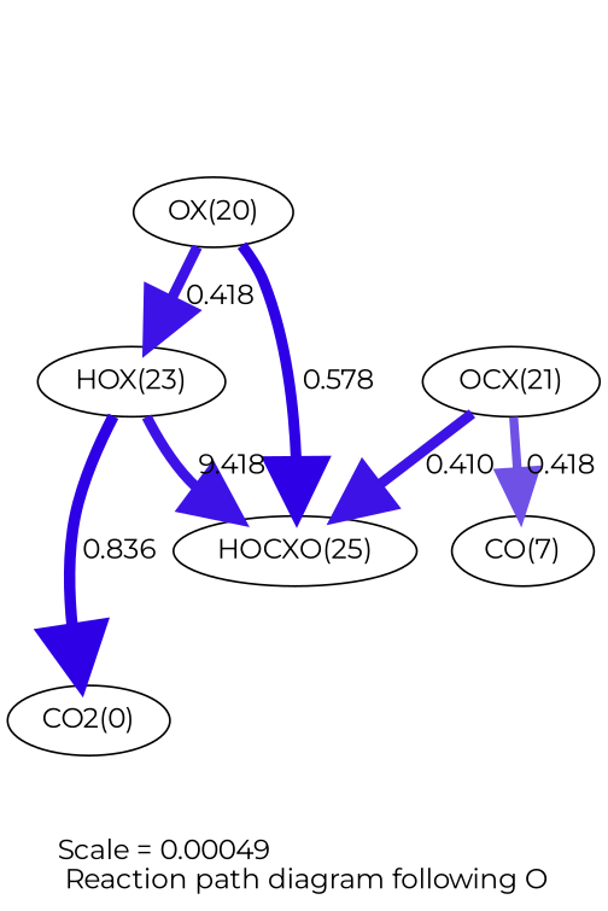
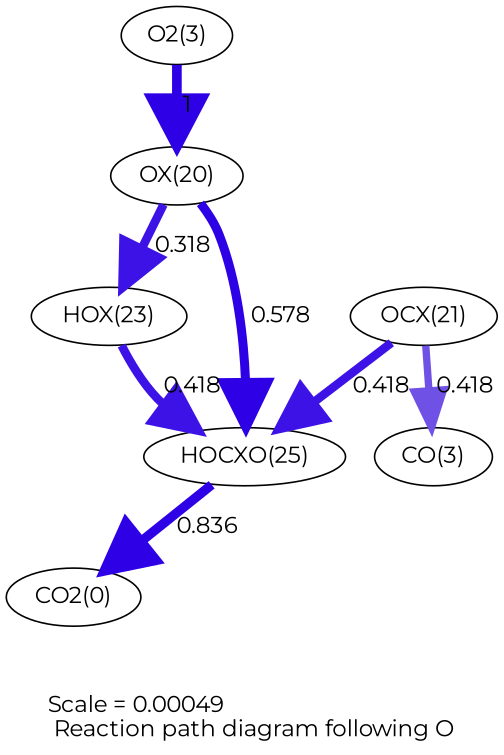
  digraph {
    fontname=Montserrat
    label="Scale = 0.00049\l Reaction path diagram following O"
    node [fontname=Montserrat]
    edge [arrowsize=2.67 color="0.7, 0.918, 0.9" fontname=Montserrat penwidth=5.34]
+   n1 [label="O2(3)"]
    n2 [label="OX(20)"]
    n3 [label="HOX(23)"]
    n4 [label="HOCXO(25)"]
    n5 [label="OCX(21)"]
-   n6 [label="CO(7)"]
+   n6 [label="CO(3)"]
    n7 [label="CO2(0)"]
-   n2 -> n3 [label=" 0.418"]
+   n1 -> n2 [arrowsize=3 color="0.7, 1.5, 0.9" label=" 1" penwidth=6]
+   n2 -> n3 [label=" 0.318"]
    n2 -> n4 [arrowsize=2.79 color="0.7, 1.08, 0.9" label=" 0.578" penwidth=5.59]
-   n3 -> n4 [label=" 9.418"]
-   n3 -> n7 [arrowsize=2.93 color="0.7, 1.34, 0.9" label=" 0.836" penwidth=5.86]
-   n5 -> n4 [label=" 0.410"]
+   n3 -> n4 [label=" 0.418"]
+   n4 -> n7 [arrowsize=2.93 color="0.7, 1.34, 0.9" label=" 0.836" penwidth=5.86]
+   n5 -> n4 [label=" 0.418"]
    n5 -> n6 [arrowsize=2.27 color="0.7, 0.646, 0.9" label=" 0.418" penwidth=4.55]
  }
